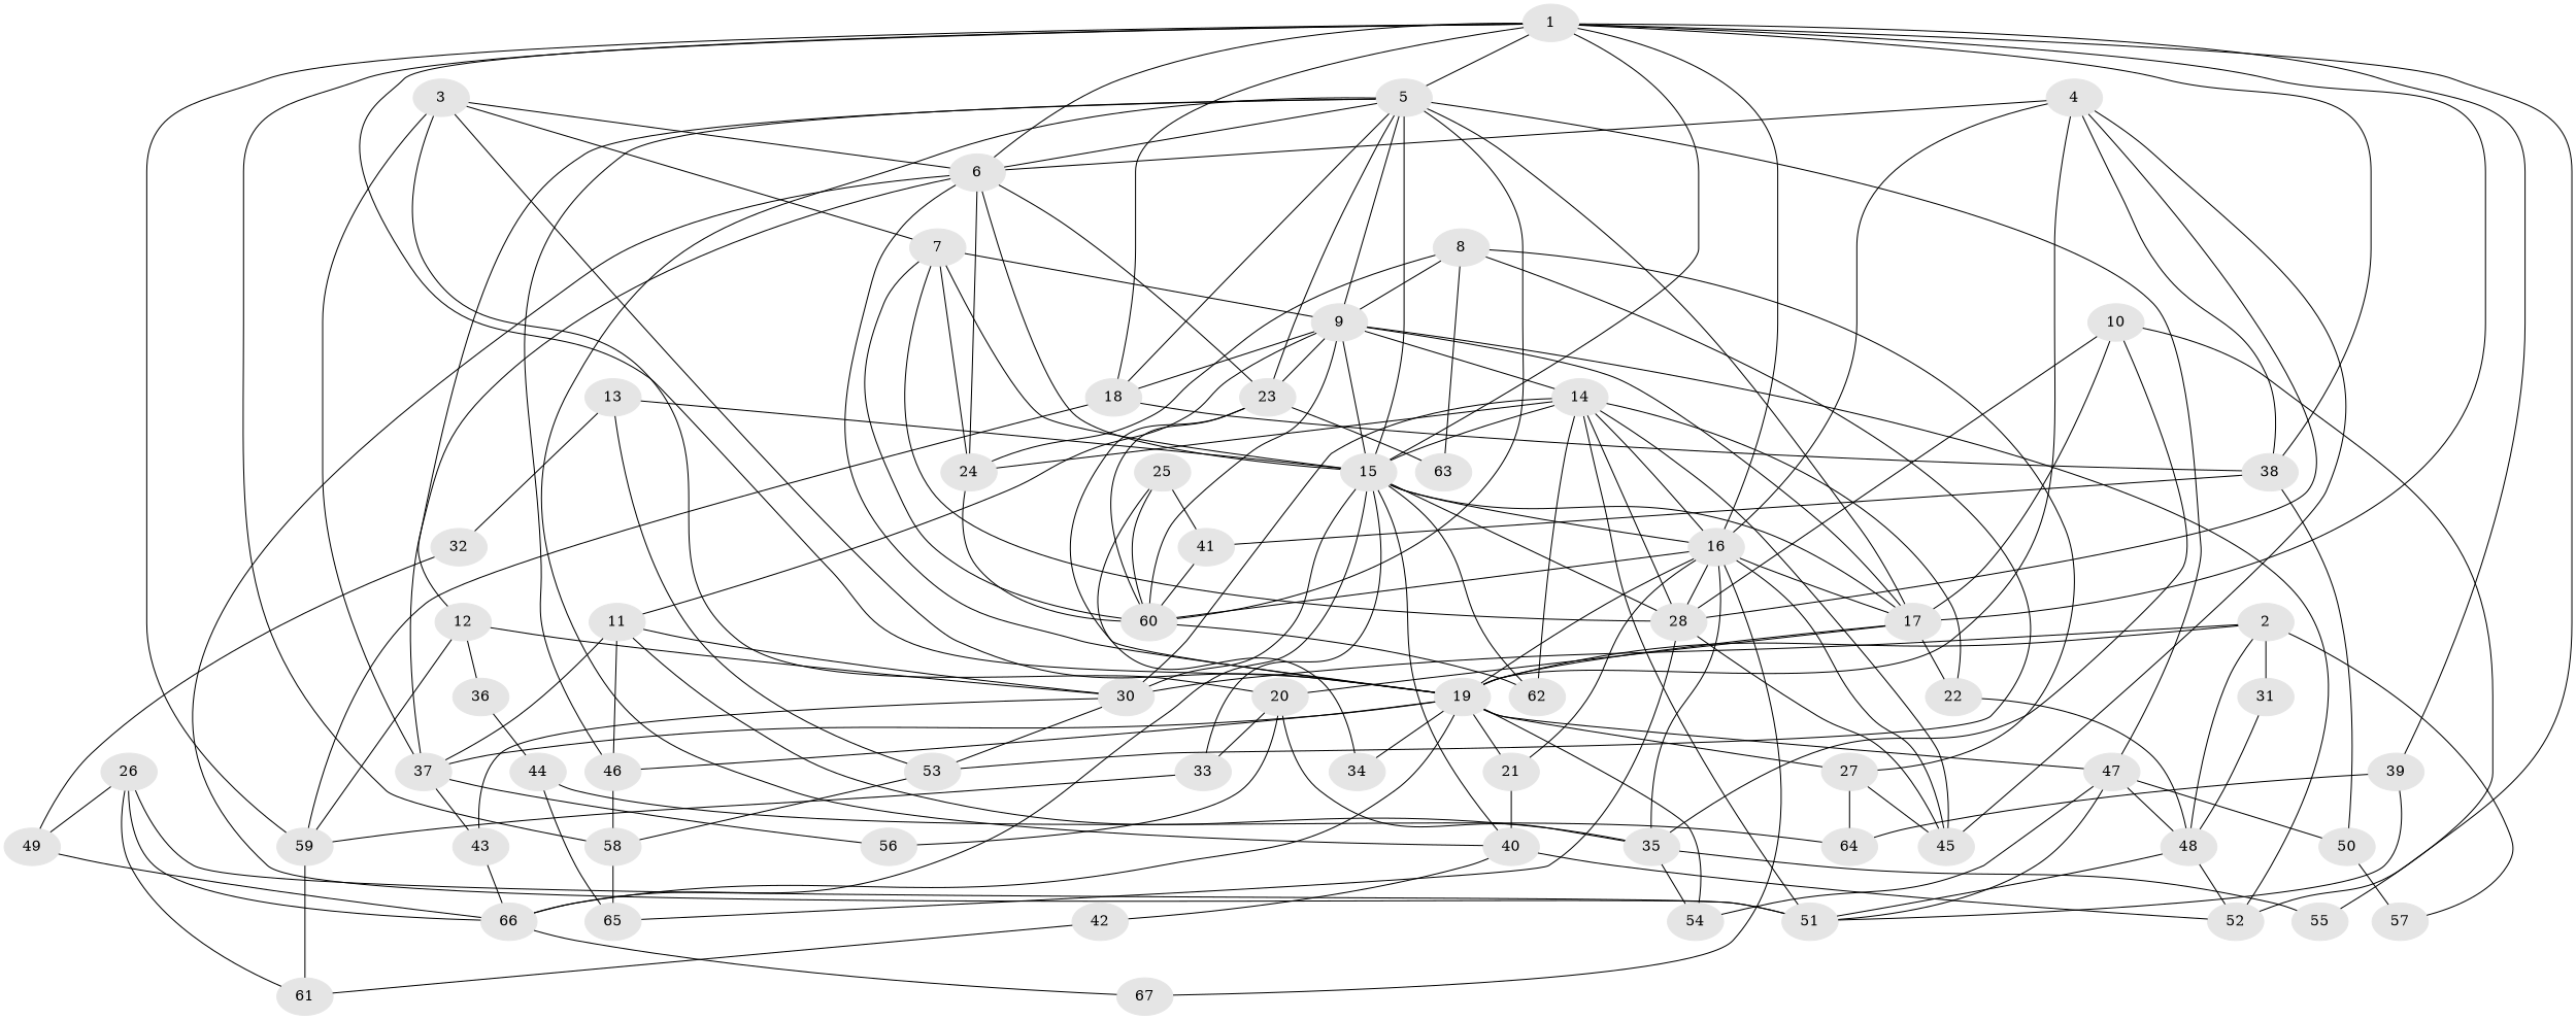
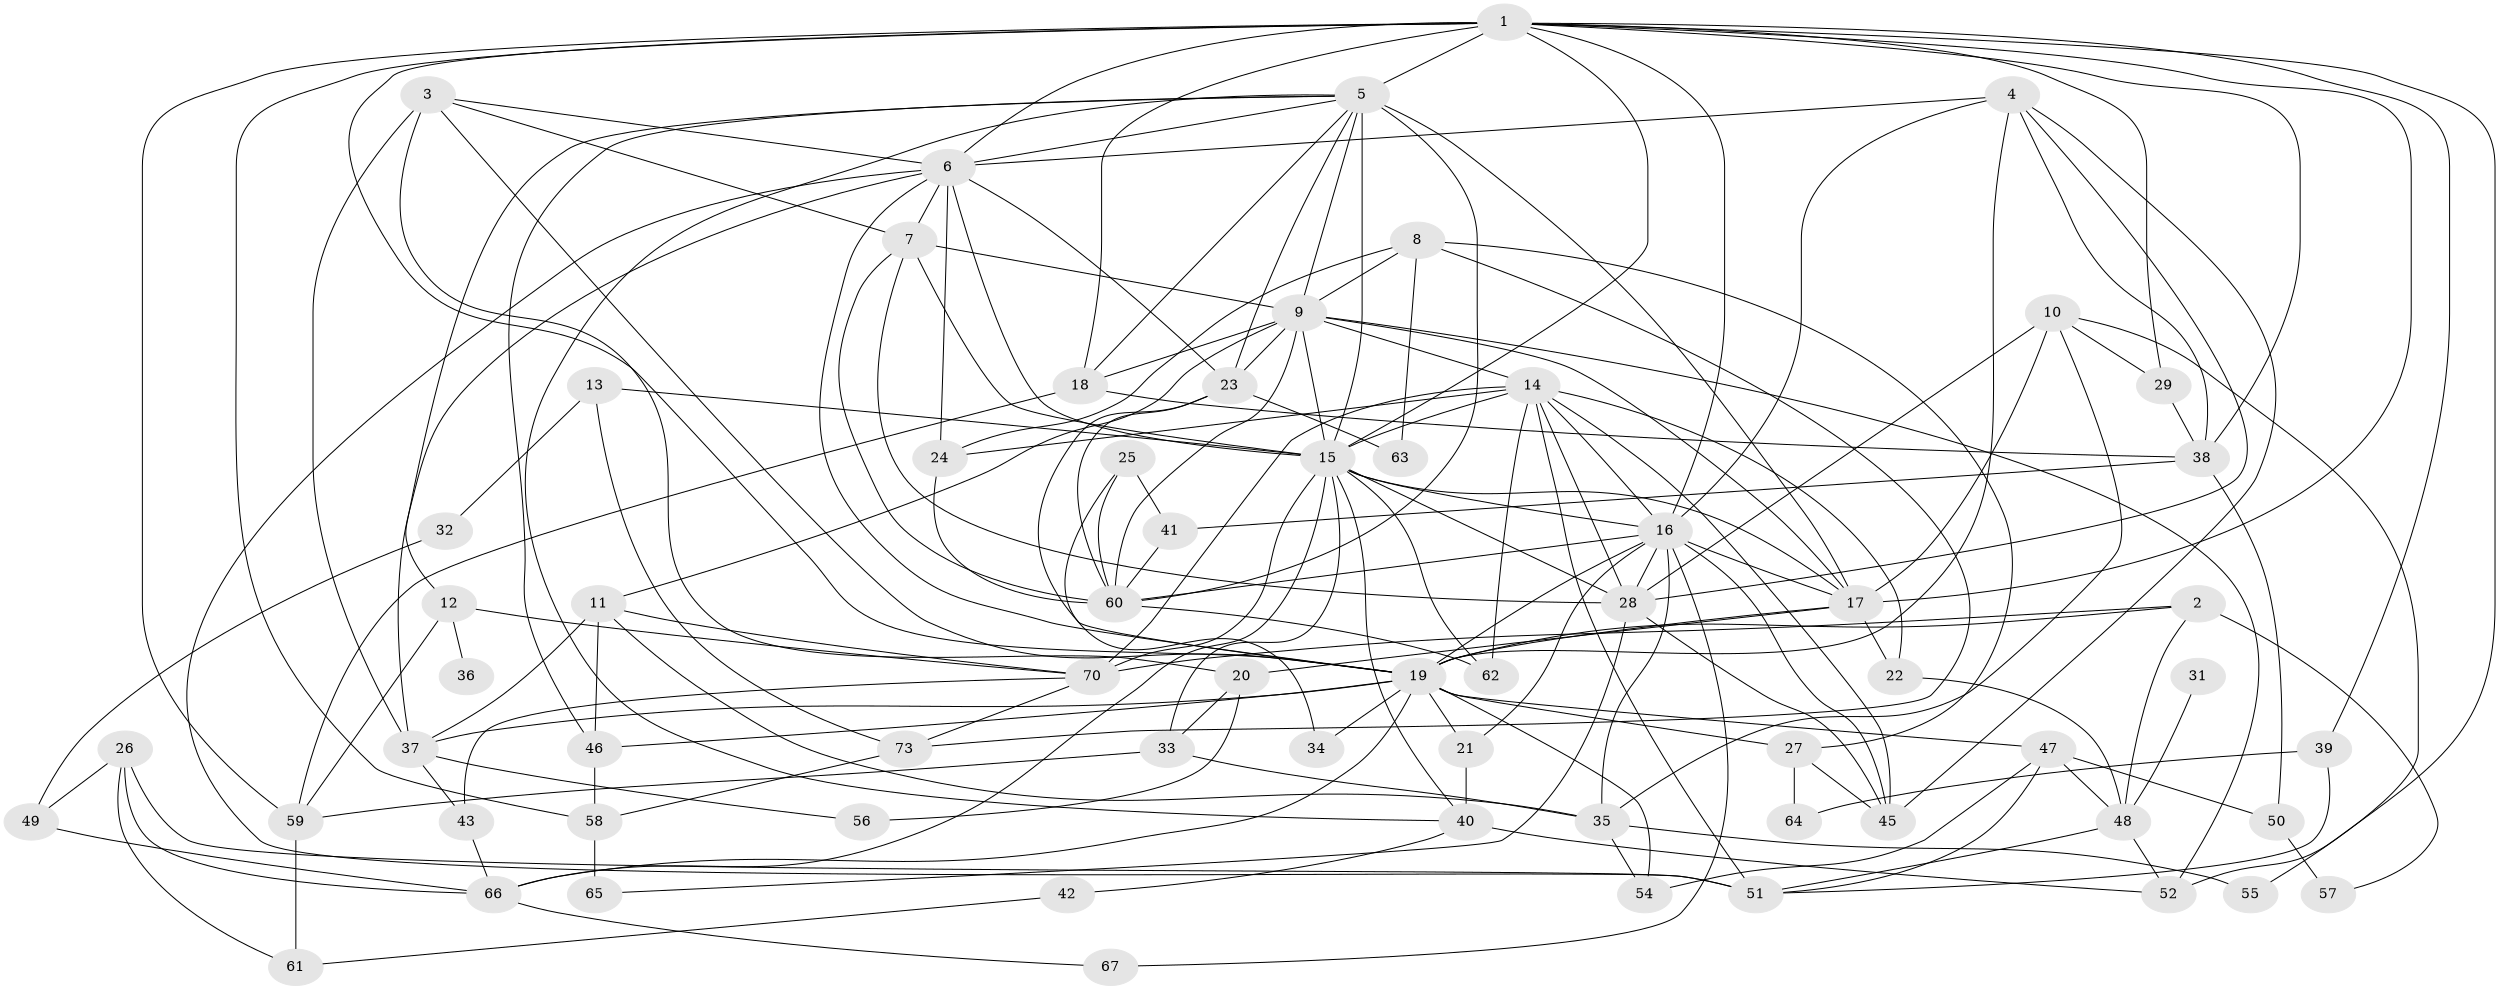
  graph {
    node [color=gray90 style=filled]
    edge [weight=1.0]
    1
    5
    6
    15
    16
    17
    18
    19
+   29
    38
    39
    52
    58
    59
    4
    28
    45
    9
    12
    23
    40
    46
    47
    60
    7
    37
    24
    51
-   30
+   30 [label=70]
    62
    33
    66
    35
    21
    67
    20
    22
    27
    34
    54
    41
    50
    64
    65
    61
    2
    31
    48
    57
-   53
+   53 [label=73]
    43
    3
    56
    11
    14
    36
    63
    42
    8
    10
    55
-   44
    13
    32
    49
    25
    26
    1 -- 5 [weight=3.0]
    1 -- 6
    1 -- 15
    1 -- 16
    1 -- 17
    1 -- 18
    1 -- 19 [weight=2.0]
+   1 -- 29 [weight=2.0]
    1 -- 38 [weight=2.0]
    1 -- 39
    1 -- 52
    1 -- 58
    1 -- 59
    5 -- 6
    5 -- 15 [weight=2.0]
    5 -- 17
    5 -- 18 [weight=2.0]
    5 -- 9
    5 -- 12
    5 -- 23
    5 -- 40
    5 -- 46
-   5 -- 47
    5 -- 60 [weight=2.0]
    6 -- 15
    6 -- 19
    6 -- 23
-   24 -- 7
+   6 -- 7
    6 -- 37 [weight=2.0]
    6 -- 24 [weight=2.0]
    6 -- 51 [weight=2.0]
    15 -- 16
    15 -- 17
    15 -- 28
    15 -- 40
    15 -- 30
    15 -- 62
    15 -- 33
    15 -- 66
    16 -- 17
    16 -- 19
    16 -- 28
    16 -- 45
    16 -- 60
    16 -- 35 [weight=2.0]
    16 -- 21
    16 -- 67
    17 -- 19
    17 -- 20
    17 -- 22
    18 -- 38
    18 -- 59
    19 -- 46
    19 -- 47
    19 -- 37
    19 -- 66
    19 -- 21
    19 -- 27
    19 -- 34
    19 -- 54
+   29 -- 38
    38 -- 41
    38 -- 50
    39 -- 51
    39 -- 64
    58 -- 65
    59 -- 61
    4 -- 6
    4 -- 16
    4 -- 19
    4 -- 38
    4 -- 28
    4 -- 45
    28 -- 45
    28 -- 65
    9 -- 15
    9 -- 17
    9 -- 18
    9 -- 52
    9 -- 23
    9 -- 60 [weight=2.0]
    9 -- 11
    9 -- 14
    12 -- 59
    12 -- 30
    12 -- 36
    23 -- 19
    23 -- 60
    23 -- 63
    40 -- 52
    40 -- 42
    46 -- 58
    47 -- 51
    47 -- 54
    47 -- 50
    47 -- 48
    60 -- 62
    7 -- 15 [weight=2.0]
    7 -- 28
    7 -- 9
    7 -- 60
    37 -- 43
    37 -- 56
    24 -- 60
    30 -- 53
    30 -- 43
    33 -- 59
    66 -- 67
    35 -- 54
    35 -- 55
    21 -- 40
    20 -- 33
-   20 -- 35
+   33 -- 35
    20 -- 56
    22 -- 48
    27 -- 45
    27 -- 64
    41 -- 60
    50 -- 57
    2 -- 19
    2 -- 30
-   2 -- 31
    2 -- 48
    2 -- 57
    31 -- 48
    48 -- 52
    48 -- 51
    53 -- 58
    43 -- 66
    3 -- 6
    3 -- 19
    3 -- 7 [weight=2.0]
    3 -- 37 [weight=2.0]
    3 -- 20
    11 -- 46
    11 -- 37
    11 -- 30
    11 -- 35
    14 -- 15
    14 -- 16 [weight=2.0]
    14 -- 28
    14 -- 45
    14 -- 24
    14 -- 51
    14 -- 30 [weight=3.0]
    14 -- 62
    14 -- 22
-   36 -- 44
    42 -- 61
    8 -- 9
    8 -- 24
    8 -- 27
    8 -- 53
    8 -- 63 [weight=2.0]
    10 -- 17
+   10 -- 29
    10 -- 28
    10 -- 35
    10 -- 55
-   44 -- 64
-   44 -- 65
    13 -- 15
    13 -- 53
    13 -- 32
    32 -- 49
    49 -- 66
    25 -- 60
    25 -- 34
    25 -- 41
    26 -- 51
    26 -- 66
    26 -- 61
    26 -- 49
  }
